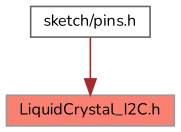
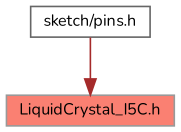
  digraph {
    fontname=Nunito
    node [fontname=Nunito fontsize=10 shape=box style=filled]
    n1 [color=gray40 fillcolor=white fontcolor=black height=0.2 label="sketch/pins.h" width=0.4]
-   n2 [color=grey60 fillcolor=salmon height=0.2 label="LiquidCrystal_I2C.h" width=0.4]
+   n2 [color=grey60 fillcolor=salmon height=0.2 label="LiquidCrystal_I5C.h" width=0.4]
    n1 -> n2 [color=brown fontname=Nunito fontsize=10 labelfontname=Helvetica labelfontsize=10 style=solid]
  }
